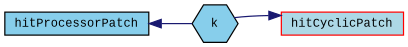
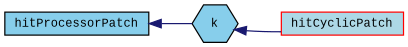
  digraph {
    fontname="Liberation Mono"
    rankdir=LR
    node [color=black fillcolor=skyblue fontname="Liberation Mono" fontsize=10 shape=box style=filled]
    edge [color=midnightblue dir=back fontname="Liberation Mono" fontsize=10 labelfontname=Helvetica labelfontsize=10 style=solid]
    n1 [fontcolor=black height=0.2 label=hitProcessorPatch width=0.4]
    n2 [height=0.2 label=k shape=hexagon width=0.4]
    n3 [color=red fillcolor=lightblue height=0.2 label=hitCyclicPatch width=0.4]
    n1 -> n2
-   n3 -> n2
+   n2 -> n3
  }
